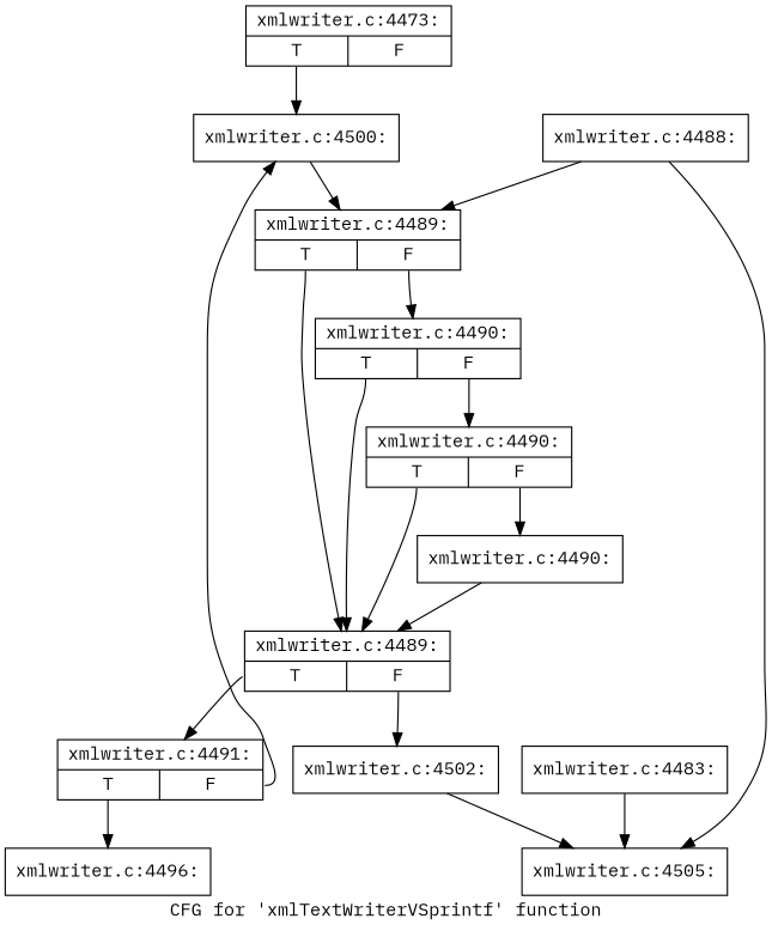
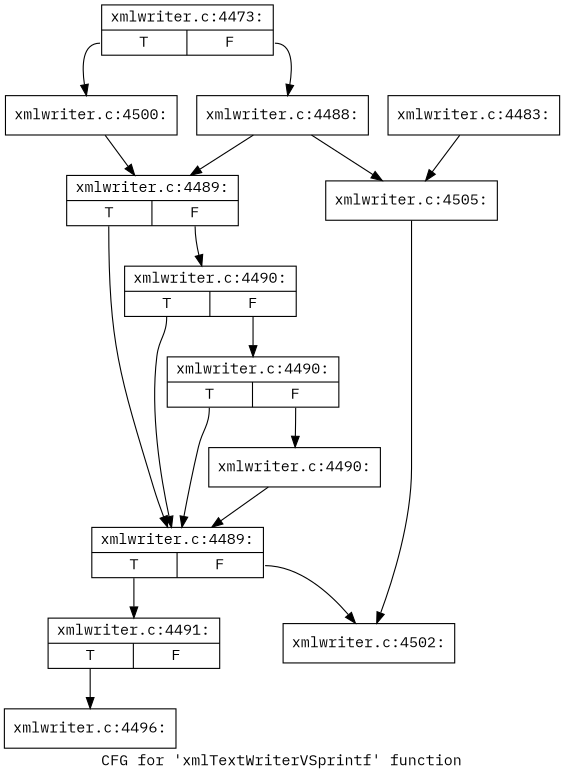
  digraph {
    fontname="IBM Plex Mono"
    label="CFG for 'xmlTextWriterVSprintf' function"
    node [fontname="IBM Plex Mono" shape=record]
    edge [fontname="IBM Plex Mono"]
    n1 [label="{xmlwriter.c:4473:|{<s0>T|<s1>F}}"]
    n2 [label="{xmlwriter.c:4488:}"]
    n3 [label="{xmlwriter.c:4500:}"]
    n4 [label="{xmlwriter.c:4483:}"]
    n5 [label="{xmlwriter.c:4505:}"]
    n6 [label="{xmlwriter.c:4489:|{<s0>T|<s1>F}}"]
    n7 [label="{xmlwriter.c:4489:|{<s0>T|<s1>F}}"]
    n8 [label="{xmlwriter.c:4490:|{<s0>T|<s1>F}}"]
    n9 [label="{xmlwriter.c:4491:|{<s0>T|<s1>F}}"]
    n10 [label="{xmlwriter.c:4502:}"]
    n11 [label="{xmlwriter.c:4490:|{<s0>T|<s1>F}}"]
    n12 [label="{xmlwriter.c:4496:}"]
    n13 [label="{xmlwriter.c:4490:}"]
+   n1 -> n2 [tailport=s1]
    n1 -> n3 [tailport=s0]
    n2 -> n5
    n2 -> n6
    n3 -> n6
    n4 -> n5
    n6 -> n7 [tailport=s0]
    n6 -> n8 [tailport=s1]
    n7 -> n9 [tailport=s0]
    n7 -> n10 [tailport=s1]
    n8 -> n7 [tailport=s0]
    n8 -> n11 [tailport=s1]
-   n9 -> n3 [tailport=s1]
    n9 -> n12 [tailport=s0]
-   n10 -> n5
+   n5 -> n10
    n11 -> n7 [tailport=s0]
    n11 -> n13 [tailport=s1]
    n13 -> n7
  }
